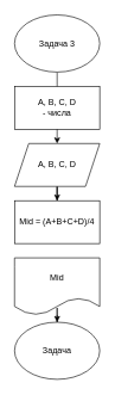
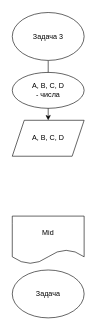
  <mxCell id="0" />
  <mxCell id="1" parent="0" />
  <mxCell id="2" value="" style="edgeStyle=orthogonalEdgeStyle;rounded=0;orthogonalLoop=1;jettySize=auto;html=1;" parent="1" source="3" target="6" edge="1"><mxGeometry relative="1" as="geometry" /></mxCell>
  <mxCell id="3" value="Задача 3" style="ellipse;whiteSpace=wrap;html=1;" parent="1" vertex="1"><mxGeometry x="20" y="20" width="120" height="80" as="geometry" /></mxCell>
- <mxCell id="4" value="A, B, C, D&lt;br&gt;- числа" style="rounded=0;whiteSpace=wrap;html=1;" parent="1" vertex="1"><mxGeometry x="20" y="120" width="120" height="60" as="geometry" /></mxCell>
- <mxCell id="5" value="" style="edgeStyle=orthogonalEdgeStyle;rounded=0;orthogonalLoop=1;jettySize=auto;html=1;" parent="1" source="6" target="7" edge="1"><mxGeometry relative="1" as="geometry" /></mxCell>
+ <mxCell id="4" value="A, B, C, D&lt;br&gt;- числа" style="ellipse;whiteSpace=wrap;html=1;" parent="1" vertex="1"><mxGeometry x="20" y="120" width="120" height="60" as="geometry" /></mxCell>
  <mxCell id="6" value="A, B, C, D" style="shape=parallelogram;perimeter=parallelogramPerimeter;whiteSpace=wrap;html=1;fixedSize=1;" parent="1" vertex="1"><mxGeometry x="20" y="200" width="120" height="60" as="geometry" /></mxCell>
- <mxCell id="7" value="Mid = (A+B+C+D)/4" style="rounded=0;whiteSpace=wrap;html=1;" parent="1" vertex="1"><mxGeometry x="20" y="280" width="120" height="60" as="geometry" /></mxCell>
- <mxCell id="8" value="" style="edgeStyle=orthogonalEdgeStyle;rounded=0;orthogonalLoop=1;jettySize=auto;html=1;" parent="1" source="9" target="10" edge="1"><mxGeometry relative="1" as="geometry" /></mxCell>
  <mxCell id="9" value="Mid" style="shape=document;whiteSpace=wrap;html=1;boundedLbl=1;" parent="1" vertex="1"><mxGeometry x="20" y="360" width="120" height="80" as="geometry" /></mxCell>
  <mxCell id="10" value="Задача" style="ellipse;whiteSpace=wrap;html=1;" parent="1" vertex="1"><mxGeometry x="20" y="450" width="120" height="80" as="geometry" /></mxCell>
